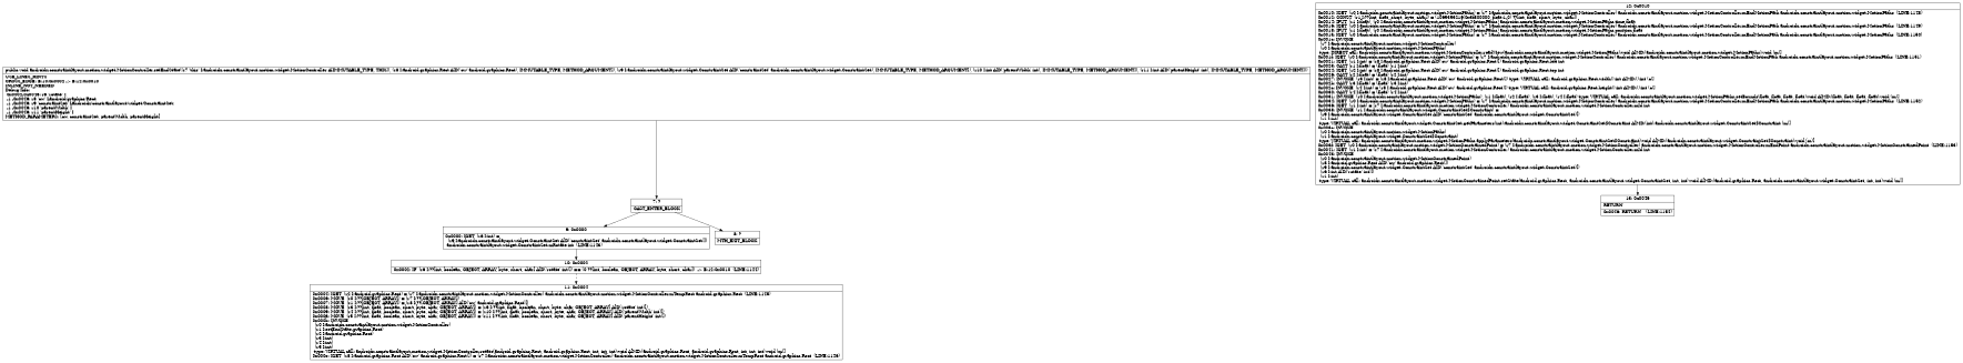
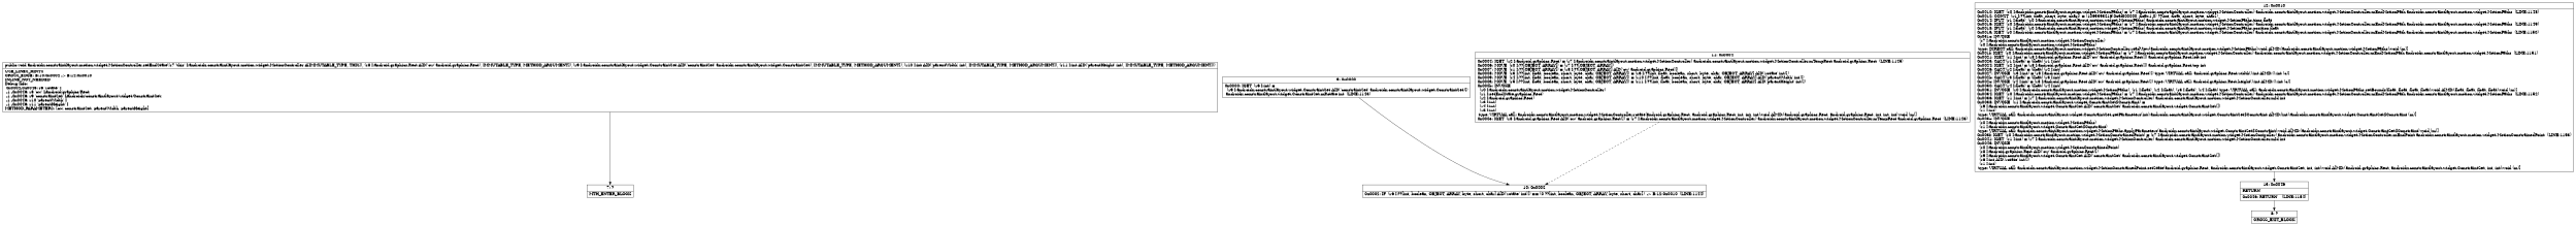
  digraph {
    node [shape=record]
-   n1 [label="{7\:\ ?|CAST_ENTER_BLOCK\l}"]
+   n1 [label="{7\:\ ?|MTH_ENTER_BLOCK\l}"]
    n2 [label="{9\:\ 0x0000|0x0000: IGET  (r6 I:int) = \l  (r9 I:androidx.constraintlayout.widget.ConstraintSet A[D('constraintSet' androidx.constraintlayout.widget.ConstraintSet)])\l androidx.constraintlayout.widget.ConstraintSet.mRotate int  (LINE:1143)\l}"]
    n3 [label="{10\:\ 0x0002|0x0002: IF  (r6 I:??[int, boolean, OBJECT, ARRAY, byte, short, char] A[D('rotate' int)]) == (0 ??[int, boolean, OBJECT, ARRAY, byte, short, char])  \-\> B:12:0x0010  (LINE:1144)\l}"]
    n4 [label="{11\:\ 0x0004|0x0004: IGET  (r2 I:android.graphics.Rect) = (r7 I:androidx.constraintlayout.motion.widget.MotionController) androidx.constraintlayout.motion.widget.MotionController.mTempRect android.graphics.Rect  (LINE:1145)\l0x0006: MOVE  (r0 I:??[OBJECT, ARRAY]) = (r7 I:??[OBJECT, ARRAY]) \l0x0007: MOVE  (r1 I:??[OBJECT, ARRAY]) = (r8 I:??[OBJECT, ARRAY] A[D('cw' android.graphics.Rect)]) \l0x0008: MOVE  (r3 I:??[int, float, boolean, short, byte, char, OBJECT, ARRAY]) = (r6 I:??[int, float, boolean, short, byte, char, OBJECT, ARRAY] A[D('rotate' int)]) \l0x0009: MOVE  (r4 I:??[int, float, boolean, short, byte, char, OBJECT, ARRAY]) = (r10 I:??[int, float, boolean, short, byte, char, OBJECT, ARRAY] A[D('parentWidth' int)]) \l0x000a: MOVE  (r5 I:??[int, float, boolean, short, byte, char, OBJECT, ARRAY]) = (r11 I:??[int, float, boolean, short, byte, char, OBJECT, ARRAY] A[D('parentHeight' int)]) \l0x000b: INVOKE  \l  (r0 I:androidx.constraintlayout.motion.widget.MotionController)\l  (r1 I:setEndState.graphics.Rect)\l  (r2 I:android.graphics.Rect)\l  (r3 I:int)\l  (r4 I:int)\l  (r5 I:int)\l type: VIRTUAL call: androidx.constraintlayout.motion.widget.MotionController.rotate(android.graphics.Rect, android.graphics.Rect, int, int, int):void A[MD:(android.graphics.Rect, android.graphics.Rect, int, int, int):void (m)]\l0x000e: IGET  (r8 I:android.graphics.Rect A[D('cw' android.graphics.Rect)]) = (r7 I:androidx.constraintlayout.motion.widget.MotionController) androidx.constraintlayout.motion.widget.MotionController.mTempRect android.graphics.Rect  (LINE:1146)\l}"]
-   n5 [label="{12\:\ 0x0010|0x0010: IGET  (r0 I:androidx.constraintlayout.motion.widget.MotionPaths) = (r7 I:androidx.constraintlayout.motion.widget.MotionController) androidx.constraintlayout.motion.widget.MotionController.mEndMotionPath androidx.constraintlayout.motion.widget.MotionPaths  (LINE:1148)\l0x0012: CONST  (r1 I:??[int, float, short, byte, char]) = (1065353216(0x3f800000, float:1.0) ??[int, float, short, byte, char]) \l0x0014: IPUT  (r1 I:float), (r0 I:androidx.constraintlayout.motion.widget.MotionPaths) androidx.constraintlayout.motion.widget.MotionPaths.time float \l0x0016: IGET  (r0 I:androidx.constraintlayout.motion.widget.MotionPaths) = (r7 I:androidx.constraintlayout.motion.widget.MotionController) androidx.constraintlayout.motion.widget.MotionController.mEndMotionPath androidx.constraintlayout.motion.widget.MotionPaths  (LINE:1149)\l0x0018: IPUT  (r1 I:float), (r0 I:androidx.constraintlayout.motion.widget.MotionPaths) androidx.constraintlayout.motion.widget.MotionPaths.position float \l0x001a: IGET  (r0 I:androidx.constraintlayout.motion.widget.MotionPaths) = (r7 I:androidx.constraintlayout.motion.widget.MotionController) androidx.constraintlayout.motion.widget.MotionController.mEndMotionPath androidx.constraintlayout.motion.widget.MotionPaths  (LINE:1150)\l0x001c: INVOKE  \l  (r7 I:androidx.constraintlayout.motion.widget.MotionController)\l  (r0 I:androidx.constraintlayout.motion.widget.MotionPaths)\l type: DIRECT call: androidx.constraintlayout.motion.widget.MotionController.readView(androidx.constraintlayout.motion.widget.MotionPaths):void A[MD:(androidx.constraintlayout.motion.widget.MotionPaths):void (m)]\l0x001f: IGET  (r0 I:androidx.constraintlayout.motion.widget.MotionPaths) = (r7 I:androidx.constraintlayout.motion.widget.MotionController) androidx.constraintlayout.motion.widget.MotionController.mEndMotionPath androidx.constraintlayout.motion.widget.MotionPaths  (LINE:1151)\l0x0021: IGET  (r1 I:int) = (r8 I:android.graphics.Rect A[D('cw' android.graphics.Rect)]) android.graphics.Rect.left int \l0x0023: CAST (r1 I:float) = (float) (r1 I:int) \l0x0024: IGET  (r2 I:int) = (r8 I:android.graphics.Rect A[D('cw' android.graphics.Rect)]) android.graphics.Rect.top int \l0x0026: CAST (r2 I:float) = (float) (r2 I:int) \l0x0027: INVOKE  (r3 I:int) = (r8 I:android.graphics.Rect A[D('cw' android.graphics.Rect)]) type: VIRTUAL call: android.graphics.Rect.width():int A[MD:():int (c)]\l0x002b: CAST (r3 I:float) = (float) (r3 I:int) \l0x002c: INVOKE  (r4 I:int) = (r8 I:android.graphics.Rect A[D('cw' android.graphics.Rect)]) type: VIRTUAL call: android.graphics.Rect.height():int A[MD:():int (c)]\l0x0030: CAST (r4 I:float) = (float) (r4 I:int) \l0x0031: INVOKE  (r0 I:androidx.constraintlayout.motion.widget.MotionPaths), (r1 I:float), (r2 I:float), (r3 I:float), (r4 I:float) type: VIRTUAL call: androidx.constraintlayout.motion.widget.MotionPaths.setBounds(float, float, float, float):void A[MD:(float, float, float, float):void (m)]\l0x0034: IGET  (r0 I:androidx.constraintlayout.motion.widget.MotionPaths) = (r7 I:androidx.constraintlayout.motion.widget.MotionController) androidx.constraintlayout.motion.widget.MotionController.mEndMotionPath androidx.constraintlayout.motion.widget.MotionPaths  (LINE:1152)\l0x0036: IGET  (r1 I:int) = (r7 I:androidx.constraintlayout.motion.widget.MotionController) androidx.constraintlayout.motion.widget.MotionController.mId int \l0x0038: INVOKE  (r1 I:androidx.constraintlayout.widget.ConstraintSet$Constraint) = \l  (r9 I:androidx.constraintlayout.widget.ConstraintSet A[D('constraintSet' androidx.constraintlayout.widget.ConstraintSet)])\l  (r1 I:int)\l type: VIRTUAL call: androidx.constraintlayout.widget.ConstraintSet.getParameters(int):androidx.constraintlayout.widget.ConstraintSet$Constraint A[MD:(int):androidx.constraintlayout.widget.ConstraintSet$Constraint (m)]\l0x003c: INVOKE  \l  (r0 I:androidx.constraintlayout.motion.widget.MotionPaths)\l  (r1 I:androidx.constraintlayout.widget.ConstraintSet$Constraint)\l type: VIRTUAL call: androidx.constraintlayout.motion.widget.MotionPaths.applyParameters(androidx.constraintlayout.widget.ConstraintSet$Constraint):void A[MD:(androidx.constraintlayout.widget.ConstraintSet$Constraint):void (m)]\l0x003f: IGET  (r0 I:androidx.constraintlayout.motion.widget.MotionConstrainedPoint) = (r7 I:androidx.constraintlayout.motion.widget.MotionController) androidx.constraintlayout.motion.widget.MotionController.mEndPoint androidx.constraintlayout.motion.widget.MotionConstrainedPoint  (LINE:1153)\l0x0041: IGET  (r1 I:int) = (r7 I:androidx.constraintlayout.motion.widget.MotionController) androidx.constraintlayout.motion.widget.MotionController.mId int \l0x0043: INVOKE  \l  (r0 I:androidx.constraintlayout.motion.widget.MotionConstrainedPoint)\l  (r8 I:android.graphics.Rect A[D('cw' android.graphics.Rect)])\l  (r9 I:androidx.constraintlayout.widget.ConstraintSet A[D('constraintSet' androidx.constraintlayout.widget.ConstraintSet)])\l  (r6 I:int A[D('rotate' int)])\l  (r1 I:int)\l type: VIRTUAL call: androidx.constraintlayout.motion.widget.MotionConstrainedPoint.setState(android.graphics.Rect, androidx.constraintlayout.widget.ConstraintSet, int, int):void A[MD:(android.graphics.Rect, androidx.constraintlayout.widget.ConstraintSet, int, int):void (m)]\l}"]
+   n5 [label="{12\:\ 0x0010|0x0010: IGET  (r0 I:androidx.constraintlayout.motion.widget.MotionPaths) = (r7 I:androidx.constraintlayout.motion.widget.MotionController) androidx.constraintlayout.motion.widget.MotionController.mEndMotionPath androidx.constraintlayout.motion.widget.MotionPaths  (LINE:1148)\l0x0012: CONST  (r1 I:??[int, float, short, byte, char]) = (1065353216(0x3f800000, float:1.0) ??[int, float, short, byte, char]) \l0x0014: IPUT  (r1 I:float), (r0 I:androidx.constraintlayout.motion.widget.MotionPaths) androidx.constraintlayout.motion.widget.MotionPaths.time float \l0x0016: IGET  (r0 I:androidx.constraintlayout.motion.widget.MotionPaths) = (r7 I:androidx.constraintlayout.motion.widget.MotionController) androidx.constraintlayout.motion.widget.MotionController.mEndMotionPath androidx.constraintlayout.motion.widget.MotionPaths  (LINE:1149)\l0x0018: IPUT  (r1 I:float), (r0 I:androidx.constraintlayout.motion.widget.MotionPaths) androidx.constraintlayout.motion.widget.MotionPaths.position float \l0x001a: IGET  (r0 I:androidx.constraintlayout.motion.widget.MotionPaths) = (r7 I:androidx.constraintlayout.motion.widget.MotionController) androidx.constraintlayout.motion.widget.MotionController.mEndMotionPath androidx.constraintlayout.motion.widget.MotionPaths  (LINE:1150)\l0x031c: INVOKE  \l  (r7 I:androidx.constraintlayout.motion.widget.MotionController)\l  (r0 I:androidx.constraintlayout.motion.widget.MotionPaths)\l type: DIRECT call: androidx.constraintlayout.motion.widget.MotionController.readView(androidx.constraintlayout.motion.widget.MotionPaths):void A[MD:(androidx.constraintlayout.motion.widget.MotionPaths):void (m)]\l0x001f: IGET  (r0 I:androidx.constraintlayout.motion.widget.MotionPaths) = (r7 I:androidx.constraintlayout.motion.widget.MotionController) androidx.constraintlayout.motion.widget.MotionController.mEndMotionPath androidx.constraintlayout.motion.widget.MotionPaths  (LINE:1151)\l0x0021: IGET  (r1 I:int) = (r8 I:android.graphics.Rect A[D('cw' android.graphics.Rect)]) android.graphics.Rect.left int \l0x0023: CAST (r1 I:float) = (float) (r1 I:int) \l0x0024: IGET  (r2 I:int) = (r8 I:android.graphics.Rect A[D('cw' android.graphics.Rect)]) android.graphics.Rect.top int \l0x0026: CAST (r2 I:float) = (float) (r2 I:int) \l0x0027: INVOKE  (r3 I:int) = (r8 I:android.graphics.Rect A[D('cw' android.graphics.Rect)]) type: VIRTUAL call: android.graphics.Rect.width():int A[MD:():int (c)]\l0x002b: CAST (r3 I:float) = (float) (r3 I:int) \l0x002c: INVOKE  (r4 I:int) = (r8 I:android.graphics.Rect A[D('cw' android.graphics.Rect)]) type: VIRTUAL call: android.graphics.Rect.height():int A[MD:():int (c)]\l0x0030: CAST (r4 I:float) = (float) (r4 I:int) \l0x0031: INVOKE  (r0 I:androidx.constraintlayout.motion.widget.MotionPaths), (r1 I:float), (r2 I:float), (r3 I:float), (r4 I:float) type: VIRTUAL call: androidx.constraintlayout.motion.widget.MotionPaths.setBounds(float, float, float, float):void A[MD:(float, float, float, float):void (m)]\l0x0034: IGET  (r0 I:androidx.constraintlayout.motion.widget.MotionPaths) = (r7 I:androidx.constraintlayout.motion.widget.MotionController) androidx.constraintlayout.motion.widget.MotionController.mEndMotionPath androidx.constraintlayout.motion.widget.MotionPaths  (LINE:1152)\l0x0036: IGET  (r1 I:int) = (r7 I:androidx.constraintlayout.motion.widget.MotionController) androidx.constraintlayout.motion.widget.MotionController.mId int \l0x0038: INVOKE  (r1 I:androidx.constraintlayout.widget.ConstraintSet$Constraint) = \l  (r9 I:androidx.constraintlayout.widget.ConstraintSet A[D('constraintSet' androidx.constraintlayout.widget.ConstraintSet)])\l  (r1 I:int)\l type: VIRTUAL call: androidx.constraintlayout.widget.ConstraintSet.getParameters(int):androidx.constraintlayout.widget.ConstraintSet$Constraint A[MD:(int):androidx.constraintlayout.widget.ConstraintSet$Constraint (m)]\l0x003c: INVOKE  \l  (r0 I:androidx.constraintlayout.motion.widget.MotionPaths)\l  (r1 I:androidx.constraintlayout.widget.ConstraintSet$Constraint)\l type: VIRTUAL call: androidx.constraintlayout.motion.widget.MotionPaths.applyParameters(androidx.constraintlayout.widget.ConstraintSet$Constraint):void A[MD:(androidx.constraintlayout.widget.ConstraintSet$Constraint):void (m)]\l0x003f: IGET  (r0 I:androidx.constraintlayout.motion.widget.MotionConstrainedPoint) = (r7 I:androidx.constraintlayout.motion.widget.MotionController) androidx.constraintlayout.motion.widget.MotionController.mEndPoint androidx.constraintlayout.motion.widget.MotionConstrainedPoint  (LINE:1153)\l0x0041: IGET  (r1 I:int) = (r7 I:androidx.constraintlayout.motion.widget.MotionController) androidx.constraintlayout.motion.widget.MotionController.mId int \l0x0043: INVOKE  \l  (r0 I:androidx.constraintlayout.motion.widget.MotionConstrainedPoint)\l  (r8 I:android.graphics.Rect A[D('cw' android.graphics.Rect)])\l  (r9 I:androidx.constraintlayout.widget.ConstraintSet A[D('constraintSet' androidx.constraintlayout.widget.ConstraintSet)])\l  (r6 I:int A[D('rotate' int)])\l  (r1 I:int)\l type: VIRTUAL call: androidx.constraintlayout.motion.widget.MotionConstrainedPoint.setState(android.graphics.Rect, androidx.constraintlayout.widget.ConstraintSet, int, int):void A[MD:(android.graphics.Rect, androidx.constraintlayout.widget.ConstraintSet, int, int):void (m)]\l}"]
    n6 [label="{13\:\ 0x0046|RETURN\l|0x0046: RETURN    (LINE:1154)\l}"]
-   n7 [label="{8\:\ ?|MTH_EXIT_BLOCK\l}"]
+   n7 [label="{8\:\ ?|CROSS_EXIT_BLOCK\l}"]
    n8 [label="{public void androidx.constraintlayout.motion.widget.MotionController.setEndState((r7 'this' I:androidx.constraintlayout.motion.widget.MotionController A[IMMUTABLE_TYPE, THIS]), (r8 I:android.graphics.Rect A[D('cw' android.graphics.Rect), IMMUTABLE_TYPE, METHOD_ARGUMENT]), (r9 I:androidx.constraintlayout.widget.ConstraintSet A[D('constraintSet' androidx.constraintlayout.widget.ConstraintSet), IMMUTABLE_TYPE, METHOD_ARGUMENT]), (r10 I:int A[D('parentWidth' int), IMMUTABLE_TYPE, METHOD_ARGUMENT]), (r11 I:int A[D('parentHeight' int), IMMUTABLE_TYPE, METHOD_ARGUMENT]))  | USE_LINES_HINTS\lCROSS_EDGE: B:10:0x0002 \-\> B:12:0x0010\lINLINE_NOT_NEEDED\lDebug Info:\l  0x0002\-0x0046: r6 'rotate' I\l  \-1 \-0x0046: r8 'cw' Landroid\/graphics\/Rect;\l  \-1 \-0x0046: r9 'constraintSet' Landroidx\/constraintlayout\/widget\/ConstraintSet;\l  \-1 \-0x0046: r10 'parentWidth' I\l  \-1 \-0x0046: r11 'parentHeight' I\lMETHOD_PARAMETERS: [cw, constraintSet, parentWidth, parentHeight]\l}"]
-   n1 -> n2
    n2 -> n3
-   n3 -> n4 [style=dashed]
+   n4 -> n3 [style=dashed]
    n5 -> n6
-   n1 -> n7
+   n6 -> n7
    n8 -> n1
  }
